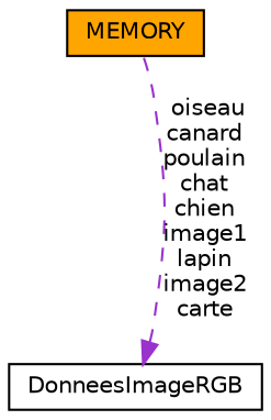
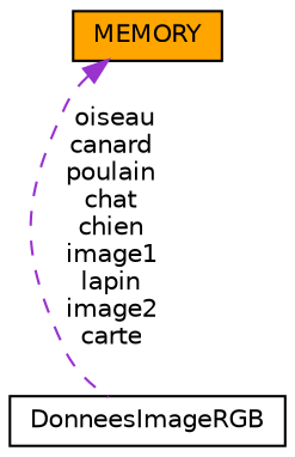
  digraph {
    node [color=black fontname=Helvetica fontsize=10 shape=record style=filled]
    n1 [fillcolor=orange fontcolor=black height=0.2 label=MEMORY width=0.4]
    n2 [fillcolor=white height=0.2 label=DonneesImageRGB width=0.4]
-   n2 -> n1 [color=darkorchid3 dir=back fontname=Helvetica fontsize=10 label=" oiseau\ncanard\npoulain\nchat\nchien\nimage1\nlapin\nimage2\ncarte" labelfontname=Helvetica labelfontsize=10 style=dashed]
+   n1 -> n2 [color=darkorchid3 dir=back fontname=Helvetica fontsize=10 label=" oiseau\ncanard\npoulain\nchat\nchien\nimage1\nlapin\nimage2\ncarte" labelfontname=Helvetica labelfontsize=10 style=dashed]
  }
